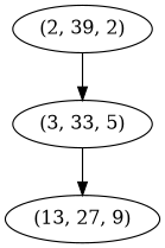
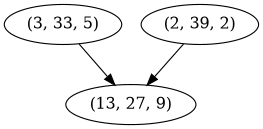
  digraph {
    n1 [label="(3, 33, 5)"]
    "(2, 39, 2)"
    "(13, 27, 9)"
    n1 -> "(13, 27, 9)"
-   "(2, 39, 2)" -> n1
+   "(2, 39, 2)" -> "(13, 27, 9)"
  }
